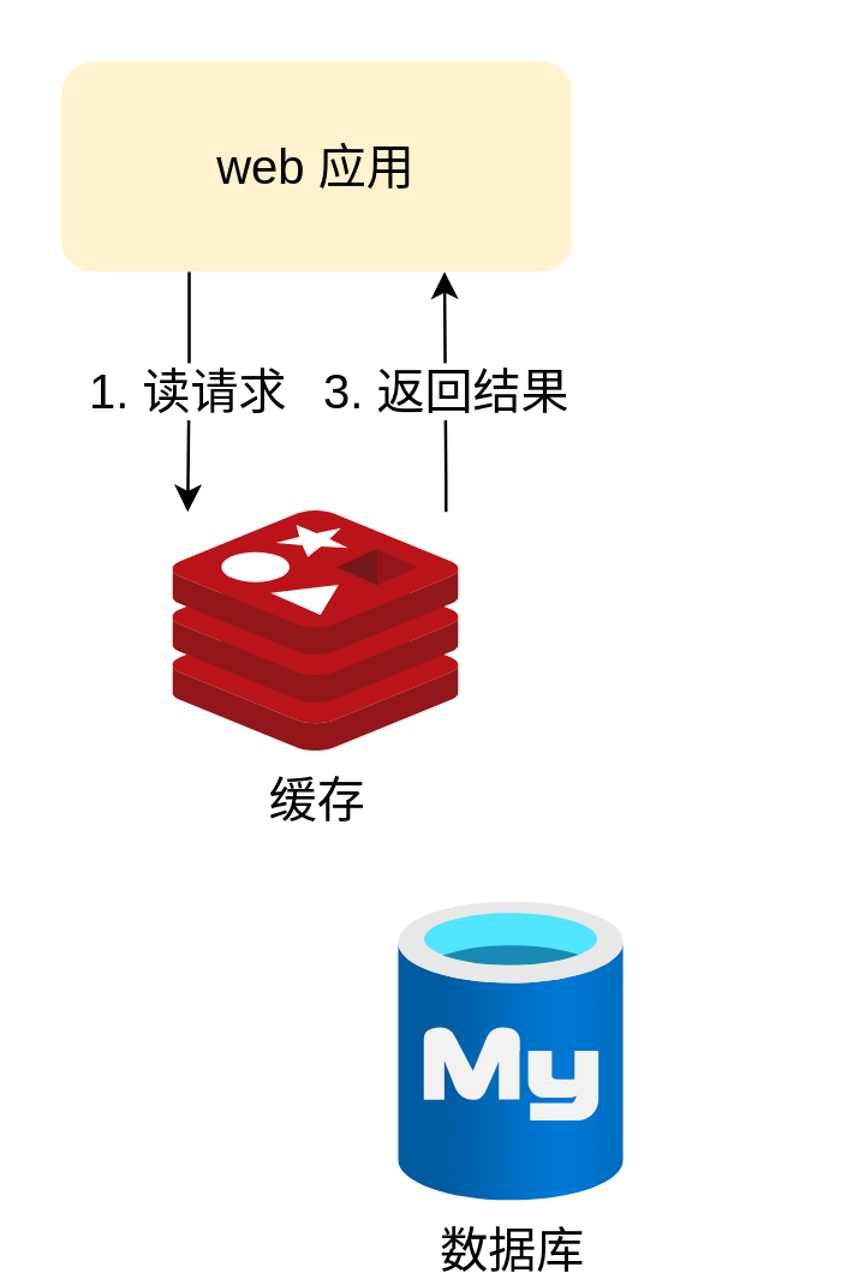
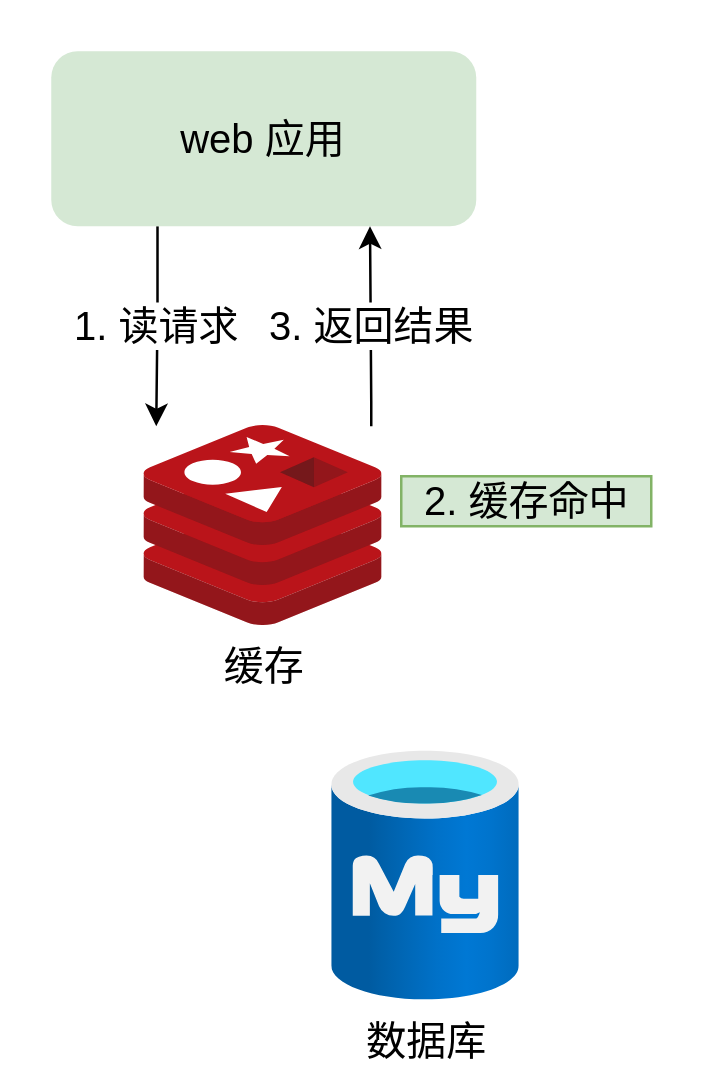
  <mxCell id="0" />
  <mxCell id="1" parent="0" />
  <mxCell id="2" value="1. 读请求" style="edgeStyle=orthogonalEdgeStyle;rounded=0;orthogonalLoop=1;jettySize=auto;html=1;exitX=0.25;exitY=1;exitDx=0;exitDy=0;fontSize=16;" edge="1" parent="1" source="3"><mxGeometry relative="1" as="geometry"><mxPoint x="62" y="170" as="targetPoint" /><Array as="points"><mxPoint x="62" y="125" /><mxPoint x="62" y="160" /></Array></mxGeometry></mxCell>
- <mxCell id="3" value="web 应用" style="rounded=1;whiteSpace=wrap;html=1;fontSize=16;fillColor=#fff2cc;strokeColor=none;" vertex="1" parent="1"><mxGeometry x="20" y="20" width="170" height="70" as="geometry" /></mxCell>
+ <mxCell id="3" value="web 应用" style="rounded=1;whiteSpace=wrap;html=1;fontSize=16;fillColor=#d5e8d4;strokeColor=none;" vertex="1" parent="1"><mxGeometry x="20" y="20" width="170" height="70" as="geometry" /></mxCell>
  <mxCell id="4" value="3. 返回结果" style="edgeStyle=orthogonalEdgeStyle;rounded=0;orthogonalLoop=1;jettySize=auto;html=1;entryX=0.75;entryY=1;entryDx=0;entryDy=0;fontSize=16;" edge="1" parent="1" target="3"><mxGeometry relative="1" as="geometry"><mxPoint x="148" y="170" as="sourcePoint" /><mxPoint x="103" y="120" as="targetPoint" /><Array as="points"><mxPoint x="148" y="160" /><mxPoint x="148" y="125" /></Array></mxGeometry></mxCell>
  <mxCell id="5" value="缓存" style="aspect=fixed;html=1;points=[];align=center;image;fontSize=16;image=img/lib/mscae/Cache_Redis_Product.svg;" vertex="1" parent="1"><mxGeometry x="57.38" y="170" width="95.24" height="80" as="geometry" /></mxCell>
  <mxCell id="6" value="数据库" style="aspect=fixed;html=1;points=[];align=center;image;fontSize=16;image=img/lib/azure2/databases/Azure_Database_MySQL_Server.svg;" vertex="1" parent="1"><mxGeometry x="132.5" y="300" width="75" height="100" as="geometry" /></mxCell>
+ <mxCell id="7" value="2. 缓存命中" style="text;html=1;align=center;verticalAlign=middle;resizable=0;points=[];autosize=1;fontSize=16;fillColor=#d5e8d4;strokeColor=#82b366;" vertex="1" parent="1"><mxGeometry x="160" y="190" width="100" height="20" as="geometry" /></mxCell>
